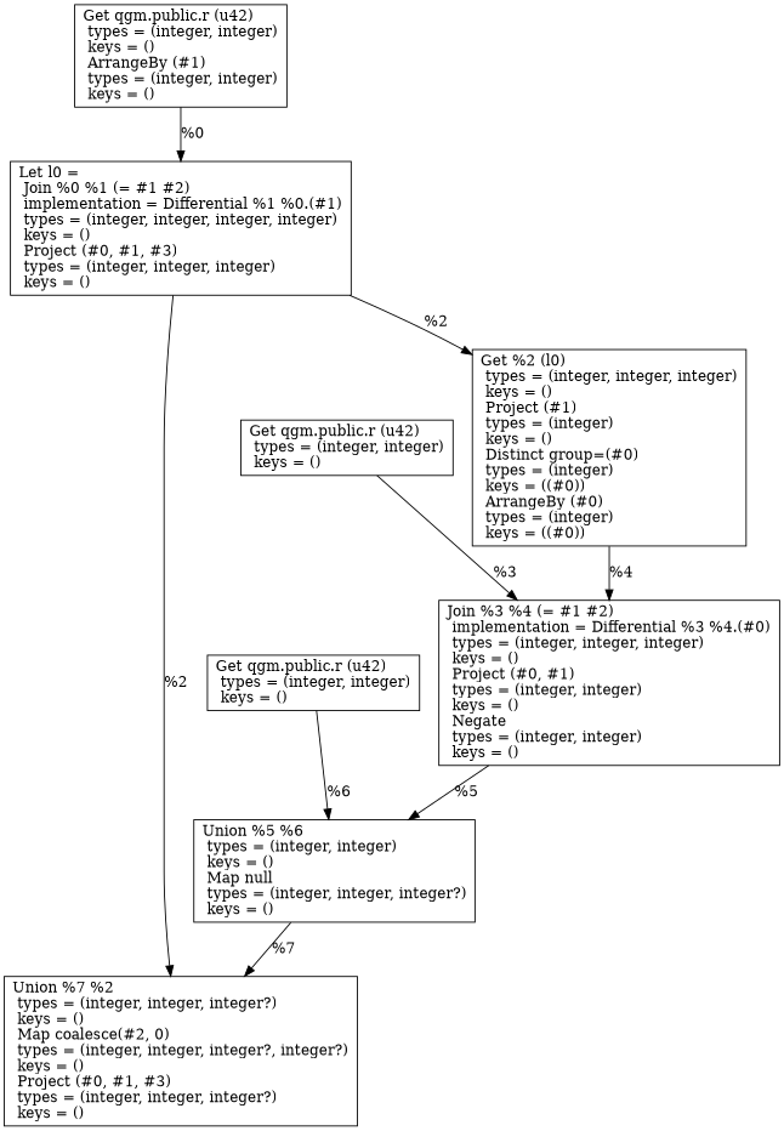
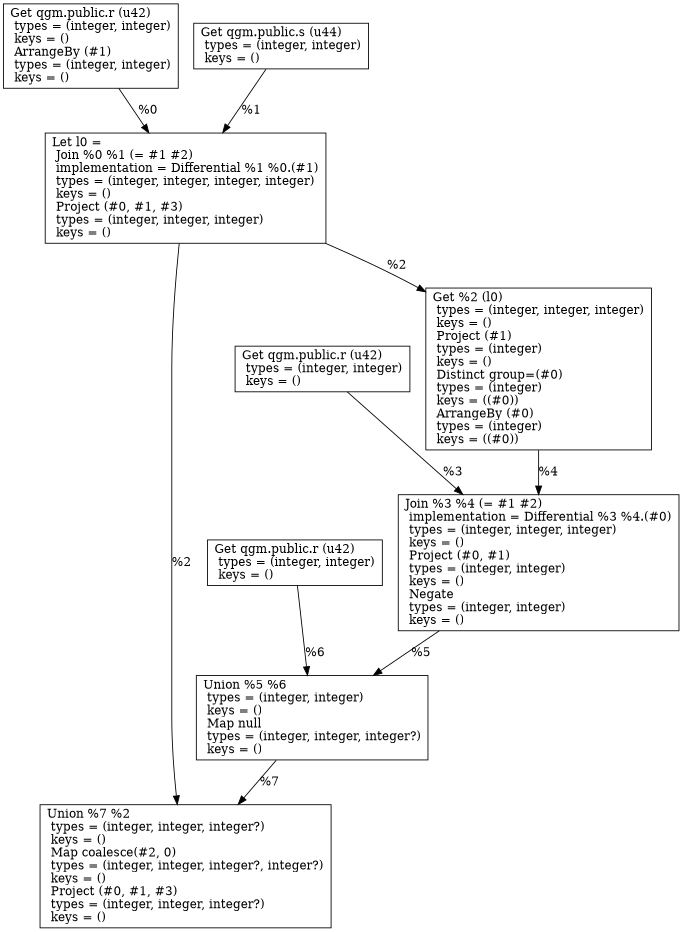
  digraph {
    node [shape=record]
    n1 [label=" Get qgm.public.r (u42)\l  types = (integer, integer)\l  keys = ()\l ArrangeBy (#1)\l  types = (integer, integer)\l  keys = ()\l"]
    n2 [label="Let l0 =\l Join %0 %1 (= #1 #2)\l  implementation = Differential %1 %0.(#1)\l  types = (integer, integer, integer, integer)\l  keys = ()\l Project (#0, #1, #3)\l  types = (integer, integer, integer)\l  keys = ()\l"]
+   n3 [label=" Get qgm.public.s (u44)\l  types = (integer, integer)\l  keys = ()\l"]
    n4 [label=" Get %2 (l0)\l  types = (integer, integer, integer)\l  keys = ()\l Project (#1)\l  types = (integer)\l  keys = ()\l Distinct group=(#0)\l  types = (integer)\l  keys = ((#0))\l ArrangeBy (#0)\l  types = (integer)\l  keys = ((#0))\l"]
    n5 [label=" Union %7 %2\l  types = (integer, integer, integer?)\l  keys = ()\l Map coalesce(#2, 0)\l  types = (integer, integer, integer?, integer?)\l  keys = ()\l Project (#0, #1, #3)\l  types = (integer, integer, integer?)\l  keys = ()\l"]
    n6 [label=" Get qgm.public.r (u42)\l  types = (integer, integer)\l  keys = ()\l"]
    n7 [label=" Join %3 %4 (= #1 #2)\l  implementation = Differential %3 %4.(#0)\l  types = (integer, integer, integer)\l  keys = ()\l Project (#0, #1)\l  types = (integer, integer)\l  keys = ()\l Negate\l  types = (integer, integer)\l  keys = ()\l"]
    n8 [label=" Union %5 %6\l  types = (integer, integer)\l  keys = ()\l Map null\l  types = (integer, integer, integer?)\l  keys = ()\l"]
    n9 [label=" Get qgm.public.r (u42)\l  types = (integer, integer)\l  keys = ()\l"]
    n1 -> n2 [label="%0\l"]
    n2 -> n4 [label="%2\l"]
    n2 -> n5 [label="%2\l"]
+   n3 -> n2 [label="%1\l"]
    n4 -> n7 [label="%4\l"]
    n6 -> n7 [label="%3\l"]
    n7 -> n8 [label="%5\l"]
    n8 -> n5 [label="%7\l"]
    n9 -> n8 [label="%6\l"]
  }
